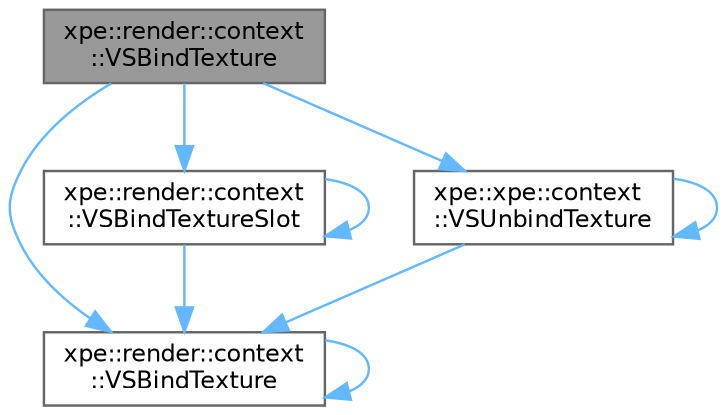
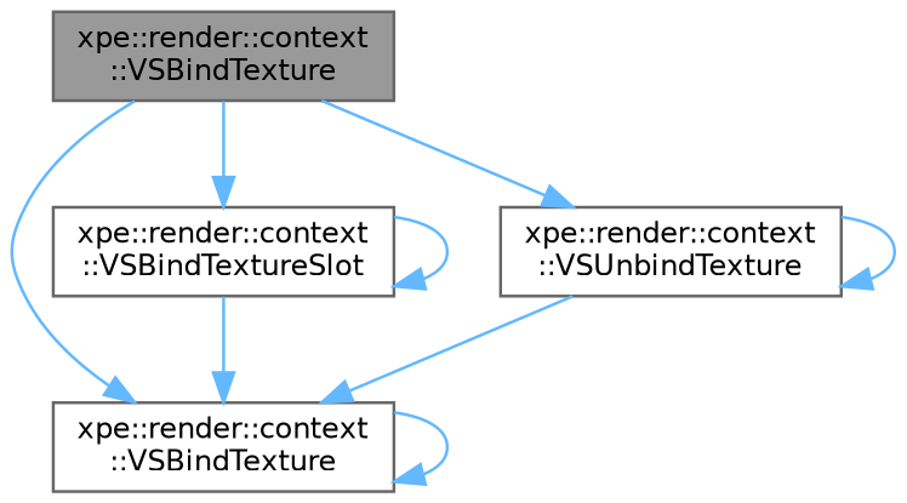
  digraph {
    rankdir=TB
    node [color=grey40 fillcolor=white fontname=Helvetica fontsize=10 shape=box style=filled]
    edge [color=steelblue1 fontname=Helvetica fontsize=10 labelfontname=Helvetica labelfontsize=10 style=solid]
    n1 [color=gray40 fillcolor=grey60 fontcolor=black height=0.2 label="xpe::render::context\l::VSBindTexture" width=0.4]
    n2 [height=0.2 label="xpe::render::context\l::VSBindTexture" width=0.4]
    n3 [height=0.2 label="xpe::render::context\l::VSBindTextureSlot" width=0.4]
-   n4 [height=0.2 label="xpe::xpe::context\l::VSUnbindTexture" width=0.4]
+   n4 [height=0.2 label="xpe::render::context\l::VSUnbindTexture" width=0.4]
    n1 -> n2
    n1 -> n3
    n1 -> n4
    n2 -> n2
    n3 -> n2
    n3 -> n3
    n4 -> n2
    n4 -> n4
  }
